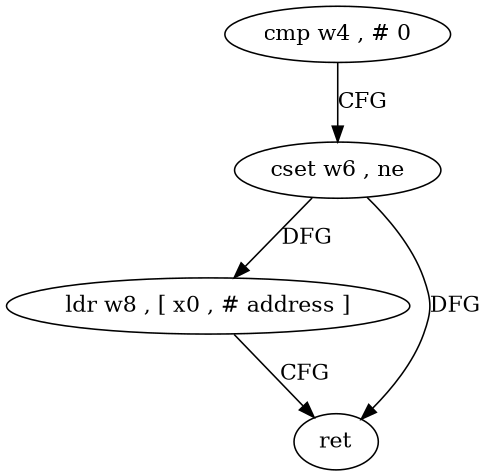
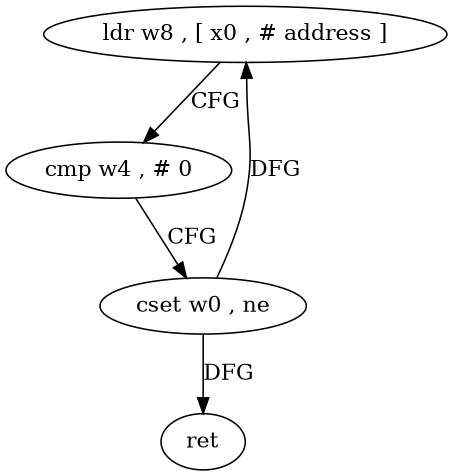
  digraph {
    n1 [label="ldr w8 , [ x0 , # address ]"]
    n2 [label="cmp w4 , # 0"]
-   n3 [label="cset w6 , ne"]
+   n3 [label="cset w0 , ne"]
    n4 [label=ret]
-   n1 -> n4 [label=CFG]
+   n1 -> n2 [label=CFG]
    n2 -> n3 [label=CFG]
    n3 -> n1 [label=DFG]
    n3 -> n4 [label=DFG]
  }
